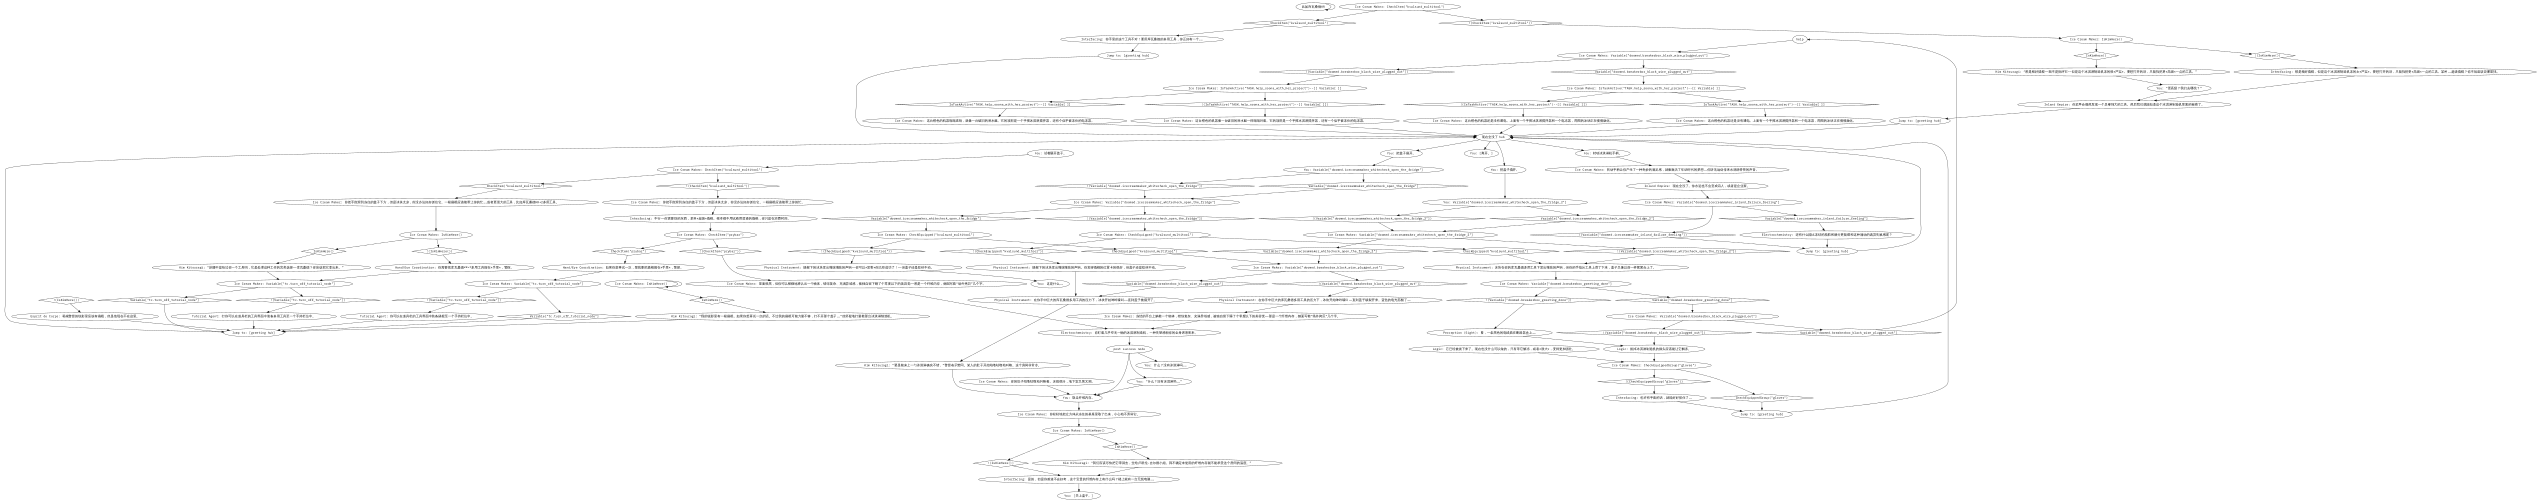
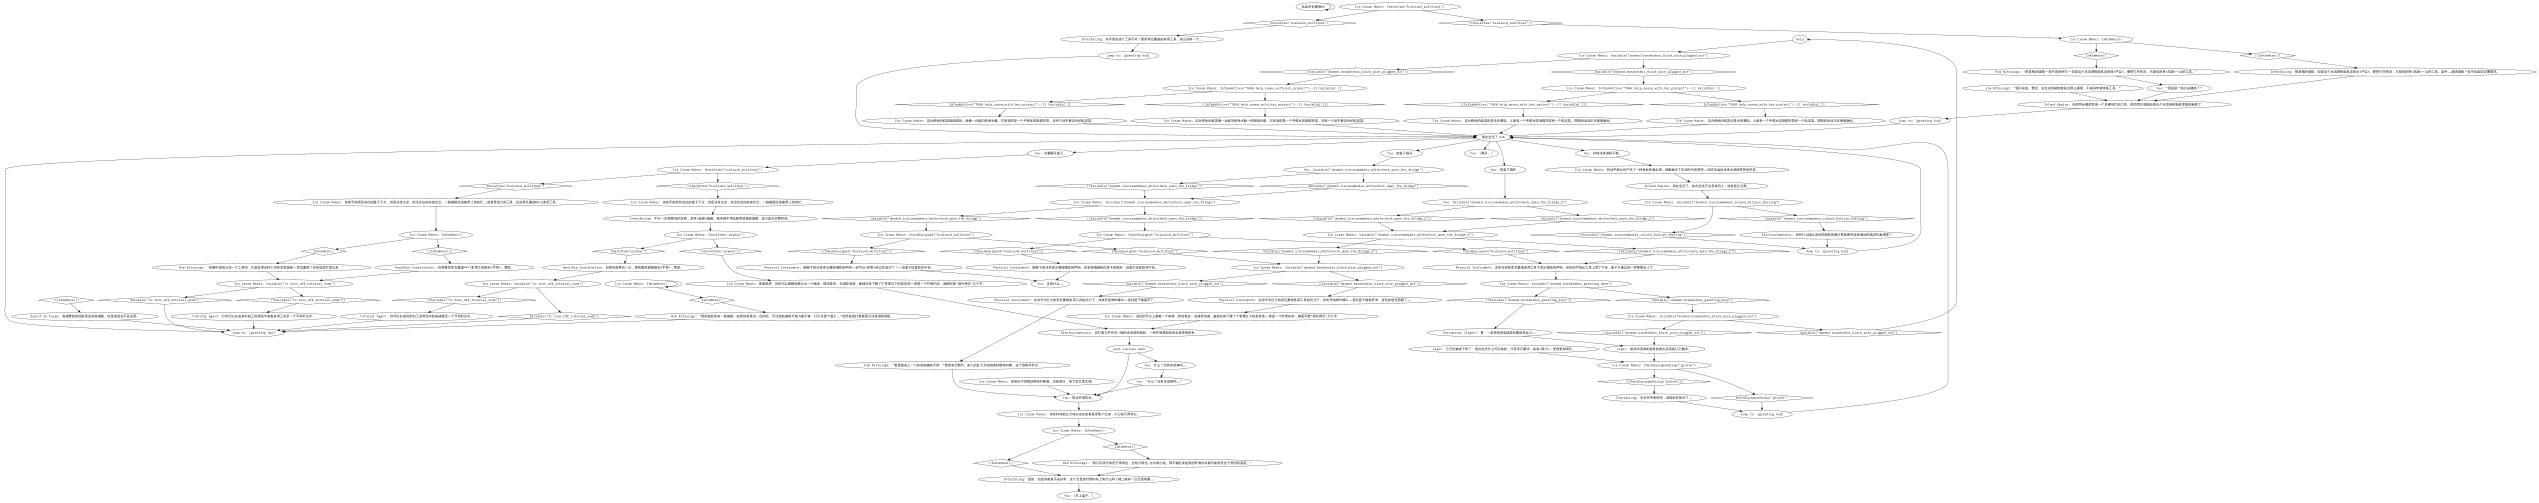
  digraph {
    fontname="IBM Plex Mono"
    node [fontname="IBM Plex Mono"]
    edge [fontname="IBM Plex Mono"]
    n1 [label="比如库瓦桑德KR"]
    n2 [label=help]
    n3 [label="Ice Cream Maker: Variable[\"doomed.breakerbox_black_wire_plugged_out\"]"]
    n4 [label="Variable[\"doomed.breakerbox_black_wire_plugged_out\"]" shape=diamond]
    n5 [label="!(Variable[\"doomed.breakerbox_black_wire_plugged_out\"])" shape=diamond]
    n6 [label="Logic: 它已经被拔下来了。现在也没什么可以做的，只有等它解冻，或者*胀大*，变得更加强壮。"]
    n7 [label="Ice Cream Maker: CheckEquippedGroup(\"gloves\")"]
    n8 [label="CheckEquippedGroup(\"gloves\")" shape=diamond]
    n9 [label="!(CheckEquippedGroup(\"gloves\"))" shape=diamond]
    n10 [label="Kim Kitsuragi: “要是能来上一勺冰淇淋确实不错，”警督表示赞同。某人的肚子开始咕噜咕噜地叫唤。这个房间非常冷。"]
    n11 [label="You: 取走纤维内存。"]
    n12 [label="Ice Cream Maker: 你轻轻地把立方体从冻住的基座里取了出来，小心地不弄坏它。"]
    n13 [label="Ice Cream Maker: 里面很黑，但你可以模糊地辨认出一个物体，错综复杂、充满异域感，被独自留下睡了个零度以下的美容觉——那是一个纤维内存，侧面写着“场外拷贝”几个字。"]
    n14 [label="Electrochemistry: 你盯着几乎空无一物的冰淇淋制造机，一种失望感朝你的全身席卷而来。"]
    n15 [label="post success node"]
    n16 [label="Ice Cream Maker: IsKimHere()"]
    n17 [label="IsKimHere()" shape=diamond]
    n18 [label="Kim Kitsuragi: “我的锐影里有一根撬棍，如果你想再试一次的话。不过我的撬棍可能力量不够，打不开那个盖子……”他怀疑地打量着那台冰淇淋制造机。"]
    n19 [label="Jump to: [greeting hub]"]
    n20 [label="!(IsKimHere())" shape=diamond]
    n21 [label="Esprit de Corps: 曷城警督的锐影里应该有撬棍，但是他现在不在这里。"]
    n22 [label="Inland Empire: 现在全没了。你永远也不会变成诗人，或者是企业家。"]
    n23 [label="Ice Cream Maker: Variable[\"doomed.icecreammaker_inland_failure_feeling\"]"]
    n24 [label="Variable[\"doomed.icecreammaker_inland_failure_feeling\"]" shape=diamond]
    n25 [label="!(Variable[\"doomed.icecreammaker_inland_failure_feeling\"])" shape=diamond]
    n26 [label="You: 什么？没有冰淇淋吗……"]
    n27 [label="You: “什么？没有冰淇淋吗……”"]
    n28 [label="Ice Cream Maker: IsKimHere()"]
    n29 [label="IsKimHere()" shape=diamond]
    n30 [label="!(IsKimHere())" shape=diamond]
    n31 [label="Physical Instrument: 撬棍下的冰块发出嘎吱嘎吱的声响——你可以*发誓*你已经成功了！——但盖子还是纹丝不动。"]
    n32 [label="You: 这是什么……"]
    n33 [label="Ice Cream Maker: CheckItem(\"prybar\")"]
    n34 [label="CheckItem(\"prybar\")" shape=diamond]
    n35 [label="!(CheckItem(\"prybar\"))" shape=diamond]
    n36 [label="Hand/Eye Coordination: 如果你想再试一次，那就要把撬棍握在*手里*，警探。"]
    n37 [label="Ice Cream Maker: Variable[\"tc.turn_off_tutorial_node\"]"]
    n38 [label="Ice Cream Maker: IsKimHere()"]
    n39 [label="IsKimHere()" shape=diamond]
    n40 [label="!(IsKimHere())" shape=diamond]
    n41 [label="Kim Kitsuragi: “苏娜不是给过你一个工具吗，它是处理这种工作的完美选择——库瓦桑德？你应该把它拿出来。”"]
    n42 [label="Hand/Eye Coordination: 你需要把库瓦桑德KR+2多用工具握在*手里*，警探。"]
    n43 [label="Ice Cream Maker: Variable[\"tc.turn_off_tutorial_node\"]"]
    n44 [label="Variable[\"tc.turn_off_tutorial_node\"]" shape=diamond]
    n45 [label="!(Variable[\"tc.turn_off_tutorial_node\"])" shape=diamond]
    n46 [label="Physical Instrument: 冰块在你的库瓦桑德多用工具下发出嘎吱的声响，但你的手指从工具上滑了下来，盖子又像以前一样紧紧合上了。"]
    n47 [label="Ice Cream Maker: Variable[\"doomed.breakerbox_greeting_done\"]"]
    n48 [label="Variable[\"doomed.breakerbox_greeting_done\"]" shape=diamond]
    n49 [label="!(Variable[\"doomed.breakerbox_greeting_done\"])" shape=diamond]
    n50 [label="Jump to: [greeting hub]"]
    n51 [label="Interfacing: 也许有手套的话，就能好好抓住了……"]
    n52 [label="现在全没了 hub"]
    n53 [label="Kim Kitsuragi: “我们应该尽快把它带回去，交给卢凯伦-吉尔德小姐。我不确定未使用的纤维内存能不能承受这个房间的温度。”"]
    n54 [label="Interfacing: 是的，但是你难道不会好奇，这个宝贵的纤维内存上有什么吗？楼上就有一台无线电脑……"]
    n55 [label="You: [关上盖子。]"]
    n56 [label="Tutorial Agent: 打你可以在道具栏的工具界面中装备多用工具至一个手持栏位中。"]
    n57 [label="Ice Cream Maker: 你把手指滑到冻住的盖子下方，但是冰块太凉，你没办法好好抓住它。一根撬棍应该能帮上你的忙……或者更强大的工具，比如库瓦桑德KR+2多用工具。"]
    n58 [label="You: 转动冰淇淋机手柄。"]
    n59 [label="Ice Cream Maker: 转动手柄让你产生了一种奇妙的满足感，就像激活了年幼时代的梦想……你听见远处传来水滴滴答答的声音。"]
    n60 [label="Ice Cream Maker: 这台橙色的机器还是没有通电。上面有一个手摇冰淇淋搅拌器和一个电冻器，周围的冰块正在慢慢融化。"]
    n61 [label="You: 把盖子撬开。"]
    n62 [label="You: 试着砸开盖子。"]
    n63 [label="You: 把盖子撬开。"]
    n64 [label="You: [离开。]"]
    n65 [label="Ice Cream Maker: IsKimHere()"]
    n66 [label="IsKimHere()" shape=diamond]
    n67 [label="!(IsKimHere())" shape=diamond]
    n68 [label="Kim Kitsuragi: “那是根好撬棍——我不是批评它——但是这个冰淇淋制造机冻的很*严实*。要想打开的话，只能找把更*高级*一点的工具。”"]
    n69 [label="Interfacing: 那是根好撬棍，但是这个冰淇淋制造机冻的太*严实*。要想打开的话，只能找把更*高级*一点的工具。某种……超级撬棍？你不知道该去哪里找。"]
    n70 [label="You: “更高级？我们去哪找？”"]
    n71 [label="Inland Empire: 你迟早会偶然发现一个足够强大的工具。然后我们就能知道这个冰淇淋制造机里面的秘密了。"]
+   n72 [label="Kim Kitsuragi: “我不知道，警官。这台冰淇淋制造机没那么重要，不值得申请特殊工具。”"]
    n73 [label="Interfacing: 不行——你需要别的东西，某种*超级*撬棍。根本都不用试着用普通的撬棍，你只是在浪费时间。"]
    n74 [label="Ice Cream Maker: Variable[\"doomed.breakerbox_black_wire_plugged_out\"]"]
    n75 [label="Variable[\"doomed.breakerbox_black_wire_plugged_out\"]" shape=diamond]
    n76 [label="!(Variable[\"doomed.breakerbox_black_wire_plugged_out\"])" shape=diamond]
    n77 [label="Physical Instrument: 在你手中巨大的库瓦桑德多用工具的压力下，冰块开始呻吟嚎叫——直到盖子被撬开了。"]
    n78 [label="Physical Instrument: 在你手中巨大的库瓦桑德多用工具的压力下，冰块开始呻吟嚎叫——直到盖子破裂开来。蓝色的电光苏醒了……"]
    n79 [label="Ice Cream Maker: 冻结的平台上躺着一个物体，错综复杂、充满异域感，被独自留下睡了个零度以下的美容觉——那是一个纤维内存，侧面写着“场外拷贝”几个字。"]
    n80 [label="Jump to: [greeting hub]"]
    n81 [label="Ice Cream Maker: 你把手指滑到冻住的盖子下方，但是冰块太凉，你没办法好好抓住它。一根撬棍应该能帮上你的忙。"]
    n82 [label="Ice Cream Maker: CheckItem(\"kvalsund_multitool\")"]
    n83 [label="CheckItem(\"kvalsund_multitool\")" shape=diamond]
    n84 [label="!(CheckItem(\"kvalsund_multitool\"))" shape=diamond]
    n85 [label="Interfacing: 你手里的这个工具不对！要用库瓦桑德的多用工具，你正好有一个……"]
    n86 [label="Jump to: [greeting hub]"]
    n87 [label="Ice Cream Maker: Variable[\"doomed.icecreammaker_whitecheck_open_the_fridge\"]"]
    n88 [label="Variable[\"doomed.icecreammaker_whitecheck_open_the_fridge\"]" shape=diamond]
    n89 [label="!(Variable[\"doomed.icecreammaker_whitecheck_open_the_fridge\"])" shape=diamond]
    n90 [label="Ice Cream Maker: CheckEquipped(\"kvalsund_multitool\")"]
    n91 [label="Ice Cream Maker: CheckEquipped(\"kvalsund_multitool\")"]
    n92 [label="CheckEquipped(\"kvalsund_multitool\")" shape=diamond]
    n93 [label="!(CheckEquipped(\"kvalsund_multitool\"))" shape=diamond]
    n94 [label="CheckEquipped(\"kvalsund_multitool\")" shape=diamond]
    n95 [label="!(CheckEquipped(\"kvalsund_multitool\"))" shape=diamond]
    n96 [label="Perception (Sight): 看，一条黑色的电线插在断路器盒上……"]
    n97 [label="Logic: 拔掉冰淇淋制造机的插头应该能让它解冻。"]
    n98 [label="Ice Cream Maker: 你的肚子咕噜咕噜地叫唤着。冰箱很冷，地下室又黑又潮。"]
    n99 [label="Jump to: [greeting hub]"]
    n100 [label="Ice Cream Maker: IsTaskActive(\"TASK.help_soona_with_her_project\")--[[ Variable[ ]]"]
    n101 [label="Ice Cream Maker: IsTaskActive(\"TASK.help_soona_with_her_project\")--[[ Variable[ ]]"]
    n102 [label="IsTaskActive(\"TASK.help_soona_with_her_project\")--[[ Variable[ ]]" shape=diamond]
    n103 [label="!(IsTaskActive(\"TASK.help_soona_with_her_project\")--[[ Variable[ ]])" shape=diamond]
    n104 [label="IsTaskActive(\"TASK.help_soona_with_her_project\")--[[ Variable[ ]]" shape=diamond]
    n105 [label="!(IsTaskActive(\"TASK.help_soona_with_her_project\")--[[ Variable[ ]])" shape=diamond]
    n106 [label="Ice Cream Maker: 这台橙色的机器还是没有通电。上面有一个手摇冰淇淋搅拌器和一个电冻器，周围的冰块正在慢慢融化。"]
    n107 [label="Variable[\"tc.turn_off_tutorial_node\"]" shape=diamond]
    n108 [label="!(Variable[\"tc.turn_off_tutorial_node\"])" shape=diamond]
    n109 [label="You: Variable[\"doomed.icecreammaker_whitecheck_open_the_fridge_2\"]"]
    n110 [label="Variable[\"doomed.icecreammaker_whitecheck_open_the_fridge_2\"]" shape=diamond]
    n111 [label="!(Variable[\"doomed.icecreammaker_whitecheck_open_the_fridge_2\"])" shape=diamond]
    n112 [label="Ice Cream Maker: Variable[\"doomed.icecreammaker_whitecheck_open_the_fridge_2\"]"]
    n113 [label="Variable[\"doomed.icecreammaker_whitecheck_open_the_fridge_2\"]" shape=diamond]
    n114 [label="!(Variable[\"doomed.icecreammaker_whitecheck_open_the_fridge_2\"])" shape=diamond]
    n115 [label="Tutorial Agent: 你可以在道具栏的工具界面中装备撬棍至一个手持栏位中。"]
    n116 [label="Ice Cream Maker: CheckItem(\"kvalsund_multitool\")"]
    n117 [label="CheckItem(\"kvalsund_multitool\")" shape=diamond]
    n118 [label="!(CheckItem(\"kvalsund_multitool\"))" shape=diamond]
    n119 [label="Ice Cream Maker: 这台橙色的机器像一台破旧的潜水艇一样嗡嗡叫着。它的顶部是一个手摇冰淇淋搅拌器，还有一个似乎被冻住的电冻器。"]
    n120 [label="Ice Cream Maker: 这台橙色的机器嗡嗡直响，就像一台破旧的潜水艇。它的顶部是一个手摇冰淇淋搅拌器，还有个似乎被冻住的电冻器。"]
    n121 [label="You: Variable[\"doomed.icecreammaker_whitecheck_open_the_fridge\"]"]
    n122 [label="Physical Instrument: 撬棍下的冰块发出嘎吱嘎吱的声响。你觉得撬棍的位置卡的很好，但盖子还是纹丝不动。"]
    n123 [label="Electrochemistry: 还有什么能比冻结的脂肪和糖分更能缓和这种涌动的诡异失败感呢？"]
    n124 [label="Variable[\"doomed.icecreammaker_whitecheck_open_the_fridge\"]" shape=diamond]
    n125 [label="!(Variable[\"doomed.icecreammaker_whitecheck_open_the_fridge\"])" shape=diamond]
    n126 [label="Ice Cream Maker: Variable[\"doomed.breakerbox_black_wire_plugged_out\"]"]
    n127 [label="Variable[\"doomed.breakerbox_black_wire_plugged_out\"]" shape=diamond]
    n128 [label="!(Variable[\"doomed.breakerbox_black_wire_plugged_out\"])" shape=diamond]
    n1 -> n1
    n2 -> n3
    n3 -> n4
    n3 -> n5
    n4 -> n100
    n5 -> n101
    n6 -> n7
    n7 -> n8
    n7 -> n9
    n8 -> n50
    n9 -> n51
    n10 -> n11
    n11 -> n12
    n12 -> n28
    n13 -> n14
    n14 -> n15
    n15 -> n11
    n15 -> n26
-   n15 -> n27
+   n26 -> n27
    n16 -> n16
    n16 -> n17
    n17 -> n18
    n18 -> n19
    n19 -> n52
    n20 -> n21
    n21 -> n19
    n22 -> n23
    n23 -> n24
    n23 -> n25
    n24 -> n123
    n25 -> n99
    n27 -> n11
    n28 -> n29
    n28 -> n30
    n29 -> n53
    n30 -> n54
    n31 -> n32
    n33 -> n34
    n33 -> n35
    n34 -> n36
    n35 -> n13
    n36 -> n37
    n37 -> n107
    n37 -> n108
    n38 -> n39
    n38 -> n40
    n39 -> n41
    n40 -> n42
    n41 -> n43
    n42 -> n43
    n43 -> n44
    n43 -> n45
    n44 -> n19
    n45 -> n56
    n46 -> n47
    n47 -> n48
    n47 -> n49
    n48 -> n126
    n49 -> n96
    n50 -> n52
    n51 -> n50
    n52 -> n58
    n52 -> n61
+   n52 -> n62
    n52 -> n63
    n52 -> n64
    n53 -> n54
    n54 -> n55
    n56 -> n19
    n57 -> n38
    n58 -> n59
    n59 -> n22
    n60 -> n52
    n61 -> n109
    n62 -> n116
    n63 -> n121
    n65 -> n66
    n65 -> n67
    n66 -> n68
    n67 -> n69
    n68 -> n70
    n69 -> n71
    n70 -> n71
    n71 -> n80
+   n72 -> n71
    n73 -> n33
    n74 -> n75
    n74 -> n76
    n75 -> n77
    n76 -> n78
    n77 -> n10
    n78 -> n79
    n79 -> n14
    n80 -> n52
    n81 -> n73
    n82 -> n83
    n82 -> n84
    n83 -> n85
    n84 -> n65
    n85 -> n86
    n86 -> n52
    n87 -> n88
    n87 -> n89
    n88 -> n90
    n89 -> n91
    n90 -> n92
    n90 -> n93
    n91 -> n94
    n91 -> n95
    n92 -> n74
    n93 -> n31
    n94 -> n46
    n95 -> n122
    n96 -> n97
    n97 -> n7
    n98 -> n11
    n99 -> n52
    n100 -> n102
    n100 -> n103
    n101 -> n104
    n101 -> n105
    n102 -> n106
    n103 -> n60
    n104 -> n120
    n105 -> n119
    n106 -> n52
    n107 -> n19
    n108 -> n115
    n109 -> n110
    n109 -> n111
    n110 -> n112
    n111 -> n112
    n112 -> n113
    n112 -> n114
    n113 -> n74
    n114 -> n46
    n115 -> n19
    n116 -> n117
    n116 -> n118
    n117 -> n57
    n118 -> n81
    n119 -> n52
    n120 -> n52
    n121 -> n124
    n121 -> n125
-   n122 -> n77
+   n122 -> n32
    n123 -> n99
    n124 -> n87
    n125 -> n87
    n126 -> n127
    n126 -> n128
    n127 -> n2
    n128 -> n97
  }
